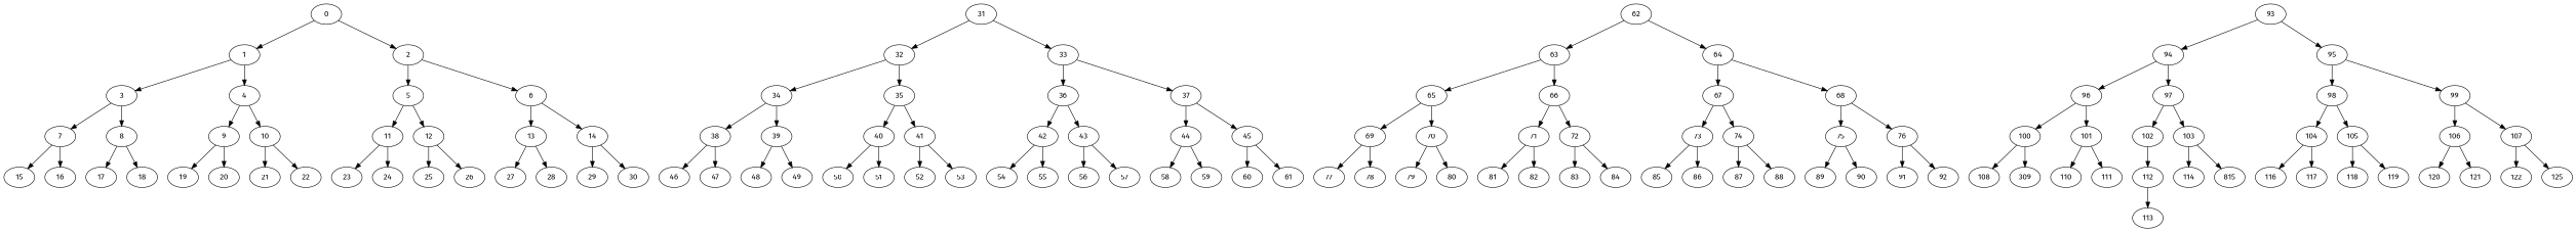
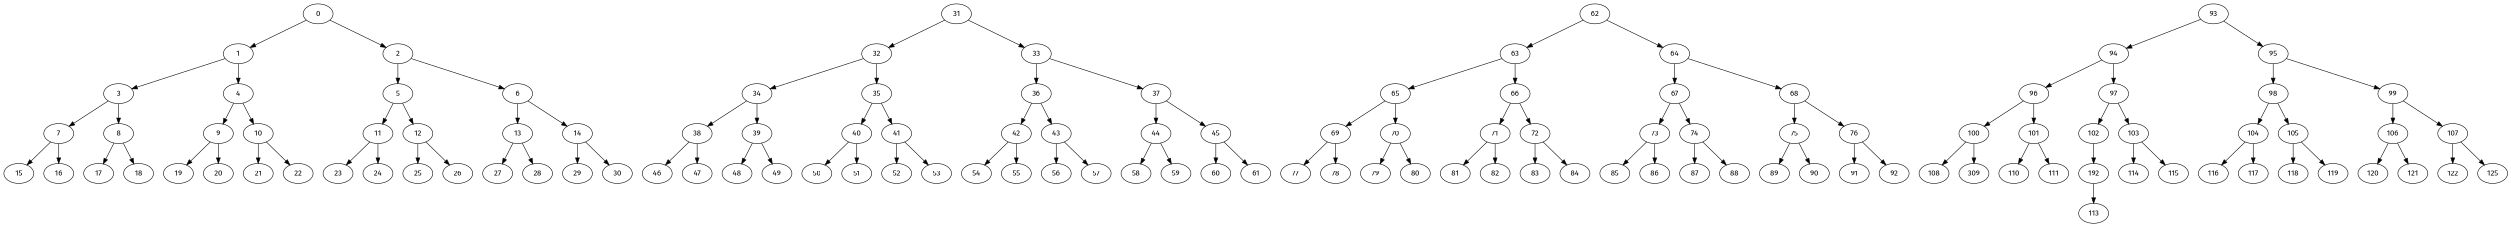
  strict digraph {
    fontname="Fira Sans"
    node [fontname="Fira Sans"]
    edge [fontname="Fira Sans"]
    0
    1
    2
    3
    4
    5
    6
    7
    8
    9
    10
    11
    12
    13
    14
    15
    16
    17
    18
    19
    20
    21
    22
    23
    24
    25
    26
    27
    28
    29
    30
    31
    32
    33
    34
    35
    36
    37
    38
    39
    40
    41
    42
    43
    44
    45
    46
    47
    48
    49
    50
    51
    52
    53
    54
    55
    56
    57
    58
    59
    60
    61
    62
    63
    64
    65
    66
    67
    68
    69
    70
    71
    72
    73
    74
    75
    76
    77
    78
    79
    80
    81
    82
    83
    84
    85
    86
    87
    88
    89
    90
    91
    92
    93
    94
    95
    96
    97
    98
    99
    100
    101
    102
    103
    104
    105
    106
    107
    108
    n110 [label=309]
    110
    111
-   112
+   112 [label=192]
    114
-   115 [label=815]
+   115
    116
    117
    118
    119
    120
    121
    122
    n123 [label=125]
    113
    0 -> 1
    0 -> 2
    1 -> 3
    1 -> 4
    2 -> 5
    2 -> 6
    3 -> 7
    3 -> 8
    4 -> 9
    4 -> 10
    5 -> 11
    5 -> 12
    6 -> 13
    6 -> 14
    7 -> 15
    7 -> 16
    8 -> 17
    8 -> 18
    9 -> 19
    9 -> 20
    10 -> 21
    10 -> 22
    11 -> 23
    11 -> 24
    12 -> 25
    12 -> 26
    13 -> 27
    13 -> 28
    14 -> 29
    14 -> 30
    31 -> 32
    31 -> 33
    32 -> 34
    32 -> 35
    33 -> 36
    33 -> 37
    34 -> 38
    34 -> 39
    35 -> 40
    35 -> 41
    36 -> 42
    36 -> 43
    37 -> 44
    37 -> 45
    38 -> 46
    38 -> 47
    39 -> 48
    39 -> 49
    40 -> 50
    40 -> 51
    41 -> 52
    41 -> 53
    42 -> 54
    42 -> 55
    43 -> 56
    43 -> 57
    44 -> 58
    44 -> 59
    45 -> 60
    45 -> 61
    62 -> 63
    62 -> 64
    63 -> 65
    63 -> 66
    64 -> 67
    64 -> 68
    65 -> 69
    65 -> 70
    66 -> 71
    66 -> 72
    67 -> 73
    67 -> 74
    68 -> 75
    68 -> 76
    69 -> 77
    69 -> 78
    70 -> 79
    70 -> 80
    71 -> 81
    71 -> 82
    72 -> 83
    72 -> 84
    73 -> 85
    73 -> 86
    74 -> 87
    74 -> 88
    75 -> 89
    75 -> 90
    76 -> 91
    76 -> 92
    93 -> 94
    93 -> 95
    94 -> 96
    94 -> 97
    95 -> 98
    95 -> 99
    96 -> 100
    96 -> 101
    97 -> 102
    97 -> 103
    98 -> 104
    98 -> 105
    99 -> 106
    99 -> 107
    100 -> 108
    100 -> n110
    101 -> 110
    101 -> 111
    102 -> 112
    103 -> 114
    103 -> 115
    104 -> 116
    104 -> 117
    105 -> 118
    105 -> 119
    106 -> 120
    106 -> 121
    107 -> 122
    107 -> n123
    112 -> 113
  }
